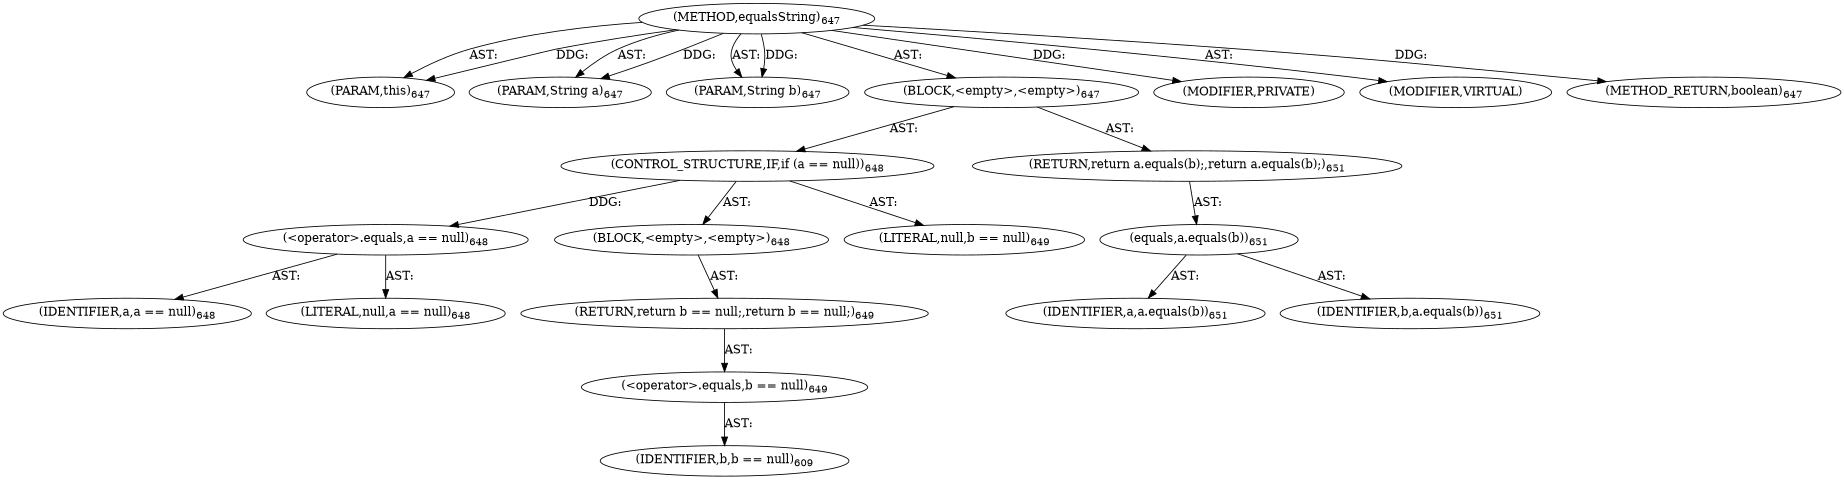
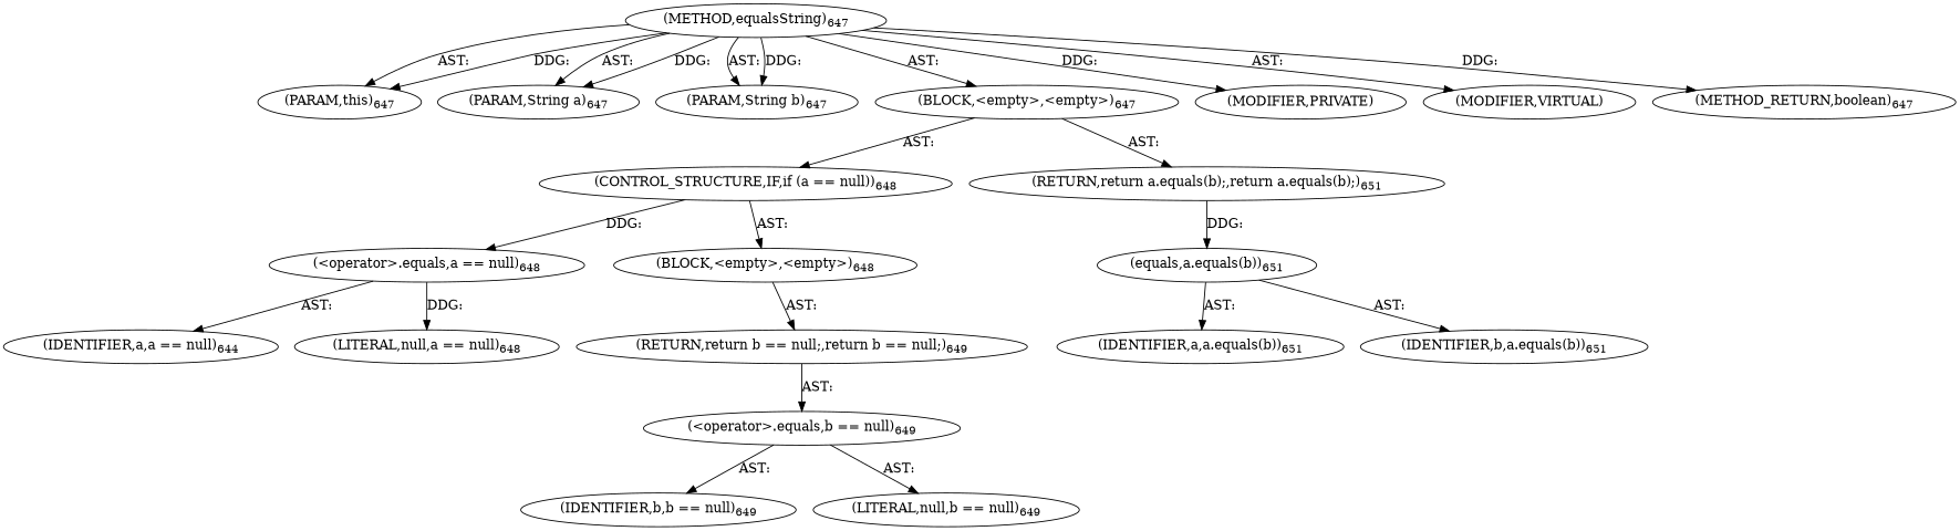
  digraph {
    n1 [label=<(METHOD,equalsString)<SUB>647</SUB>>]
    n2 [label=<(PARAM,this)<SUB>647</SUB>>]
    n3 [label=<(PARAM,String a)<SUB>647</SUB>>]
    n4 [label=<(PARAM,String b)<SUB>647</SUB>>]
    n5 [label=<(BLOCK,&lt;empty&gt;,&lt;empty&gt;)<SUB>647</SUB>>]
    n6 [label=<(MODIFIER,PRIVATE)>]
    n7 [label=<(MODIFIER,VIRTUAL)>]
    n8 [label=<(METHOD_RETURN,boolean)<SUB>647</SUB>>]
    n9 [label=<(CONTROL_STRUCTURE,IF,if (a == null))<SUB>648</SUB>>]
    n10 [label=<(RETURN,return a.equals(b);,return a.equals(b);)<SUB>651</SUB>>]
    n11 [label=<(&lt;operator&gt;.equals,a == null)<SUB>648</SUB>>]
    n12 [label=<(BLOCK,&lt;empty&gt;,&lt;empty&gt;)<SUB>648</SUB>>]
    n13 [label=<(equals,a.equals(b))<SUB>651</SUB>>]
-   n14 [label=<(IDENTIFIER,a,a == null)<SUB>648</SUB>>]
+   n14 [label=<(IDENTIFIER,a,a == null)<SUB>644</SUB>>]
    n15 [label=<(LITERAL,null,a == null)<SUB>648</SUB>>]
    n16 [label=<(RETURN,return b == null;,return b == null;)<SUB>649</SUB>>]
    n17 [label=<(&lt;operator&gt;.equals,b == null)<SUB>649</SUB>>]
-   n18 [label=<(IDENTIFIER,b,b == null)<SUB>609</SUB>>]
+   n18 [label=<(IDENTIFIER,b,b == null)<SUB>649</SUB>>]
    n19 [label=<(LITERAL,null,b == null)<SUB>649</SUB>>]
    n20 [label=<(IDENTIFIER,a,a.equals(b))<SUB>651</SUB>>]
    n21 [label=<(IDENTIFIER,b,a.equals(b))<SUB>651</SUB>>]
    n1 -> n2 [label="AST: "]
    n1 -> n2 [label="DDG: "]
    n1 -> n3 [label="AST: "]
    n1 -> n3 [label="DDG: "]
    n1 -> n4 [label="AST: "]
    n1 -> n4 [label="DDG: "]
    n1 -> n5 [label="AST: "]
    n1 -> n6 [label="DDG: "]
    n1 -> n7 [label="AST: "]
    n1 -> n8 [label="DDG: "]
    n5 -> n9 [label="AST: "]
    n5 -> n10 [label="AST: "]
    n9 -> n11 [label="DDG: "]
    n9 -> n12 [label="AST: "]
-   n10 -> n13 [label="AST: "]
+   n10 -> n13 [label="DDG: "]
    n11 -> n14 [label="AST: "]
-   n11 -> n15 [label="AST: "]
+   n11 -> n15 [label="DDG: "]
    n12 -> n16 [label="AST: "]
    n13 -> n20 [label="AST: "]
    n13 -> n21 [label="AST: "]
    n16 -> n17 [label="AST: "]
    n17 -> n18 [label="AST: "]
-   n9 -> n19 [label="AST: "]
+   n17 -> n19 [label="AST: "]
  }
